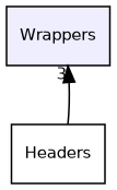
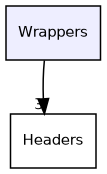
  digraph {
    compound=true
    node [fontname=Helvetica fontsize=10 shape=box]
    n1 [fillcolor="#eeeeff" label=Wrappers pencolor=black style=filled]
    n2 [label=Headers]
-   n2 -> n1 [headlabel=3 labeldistance=1.5 labelfontname=Helvetica labelfontsize=10]
+   n1 -> n2 [headlabel=3 labeldistance=1.5 labelfontname=Helvetica labelfontsize=10]
  }
